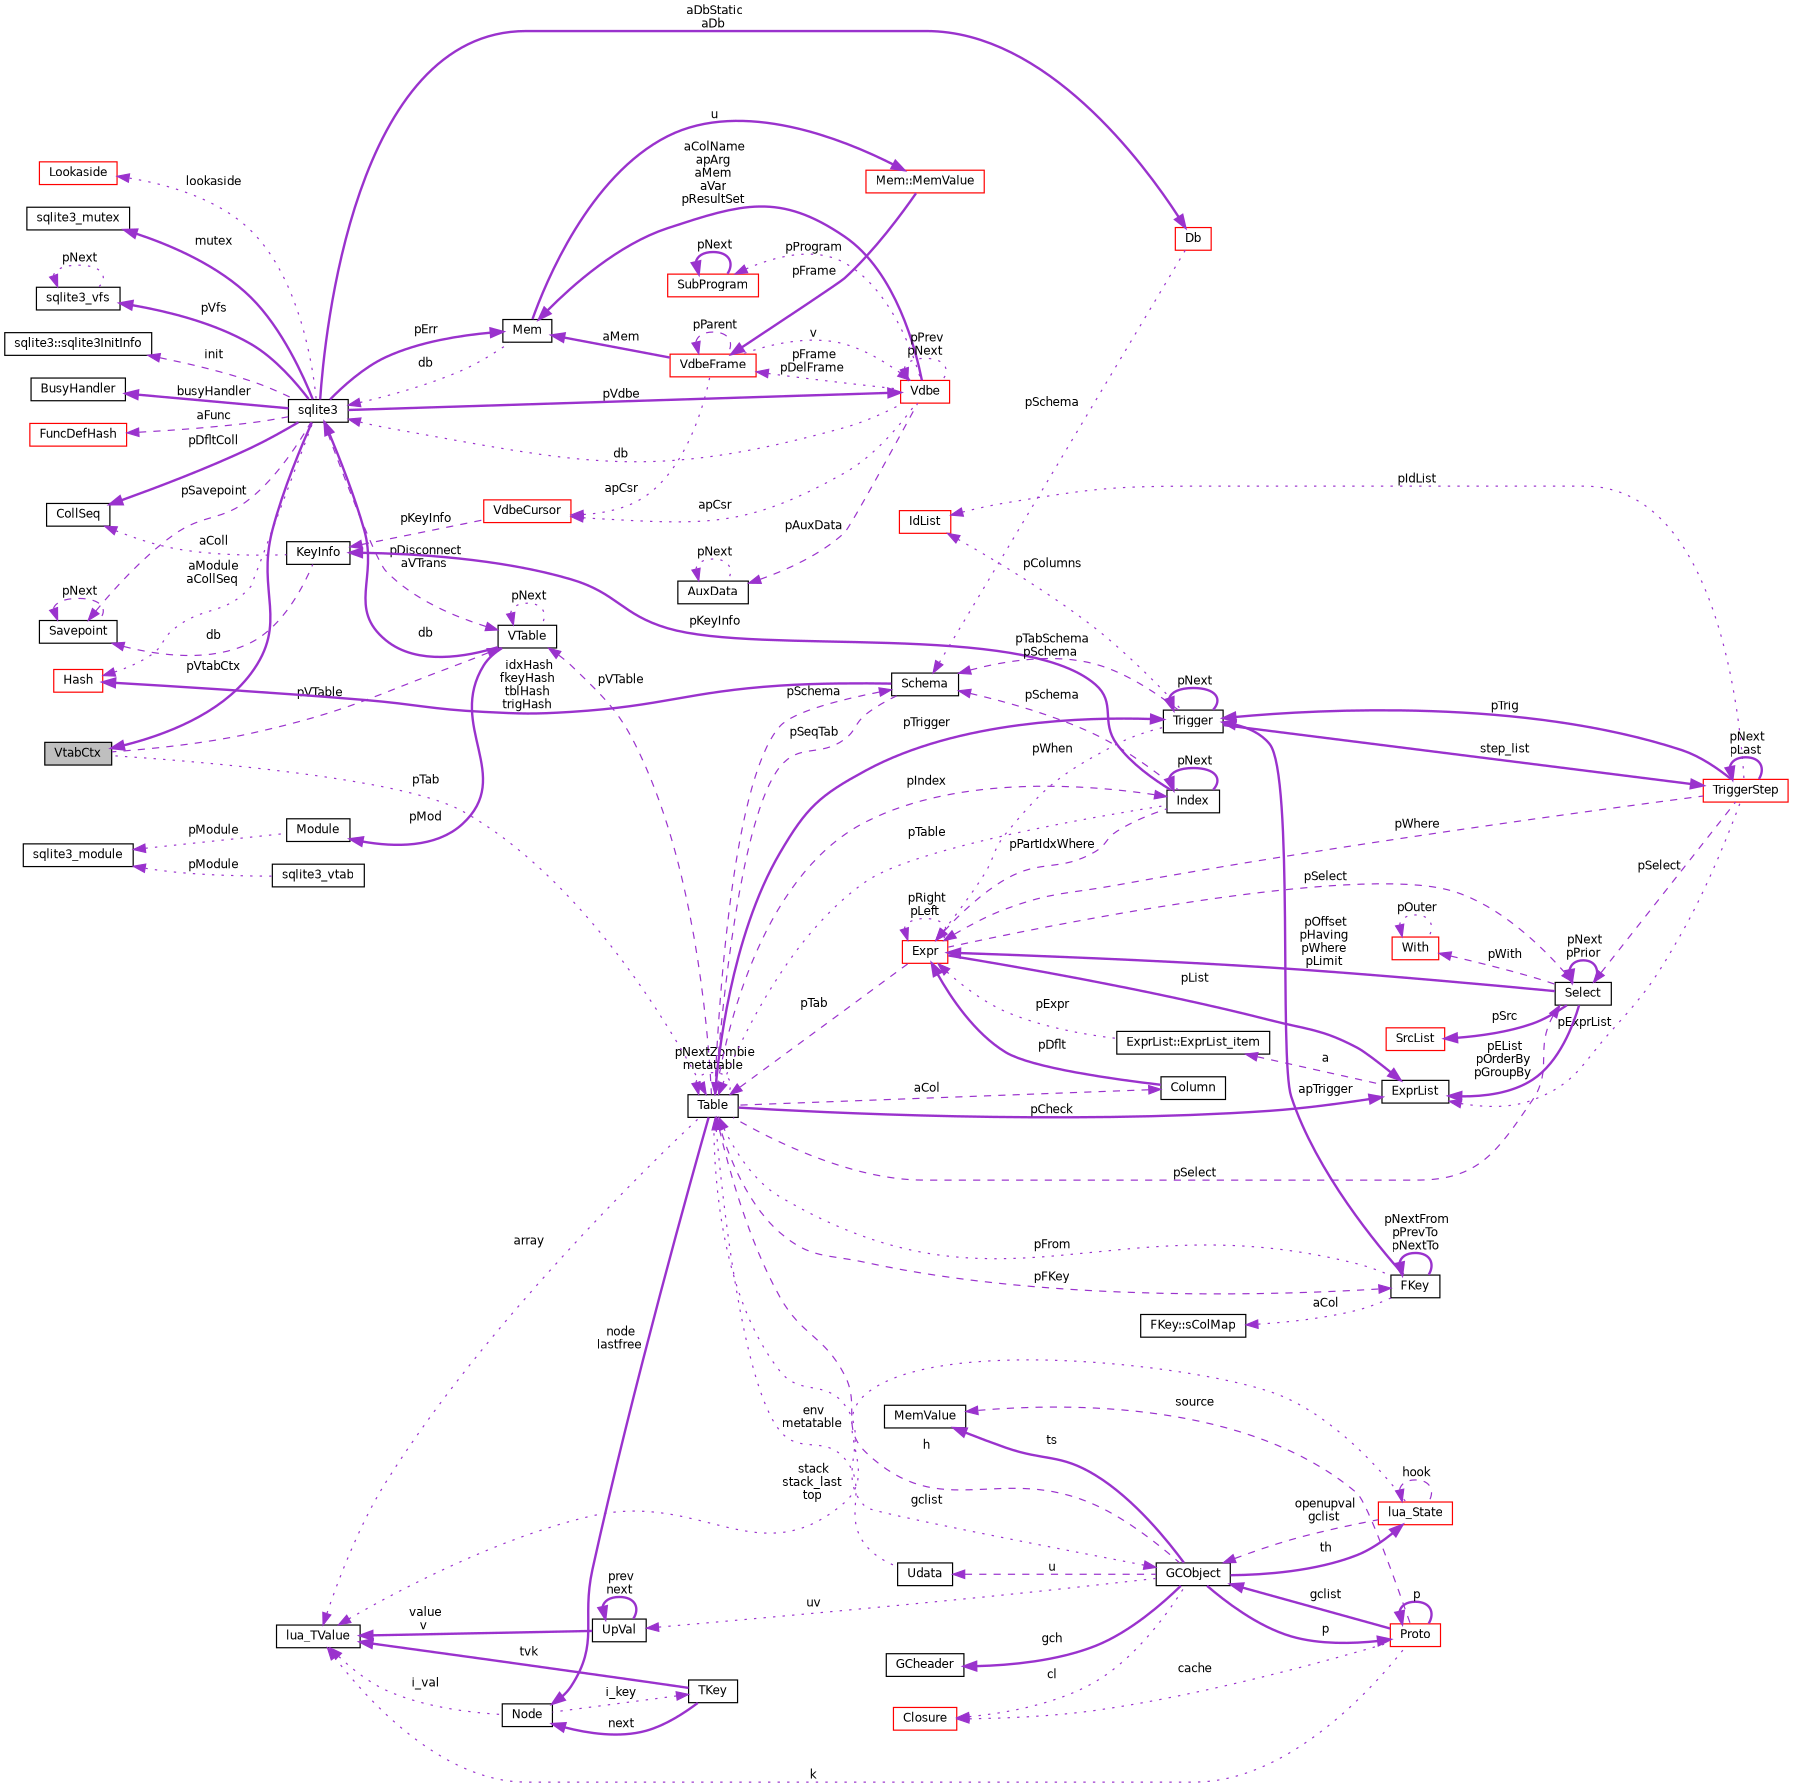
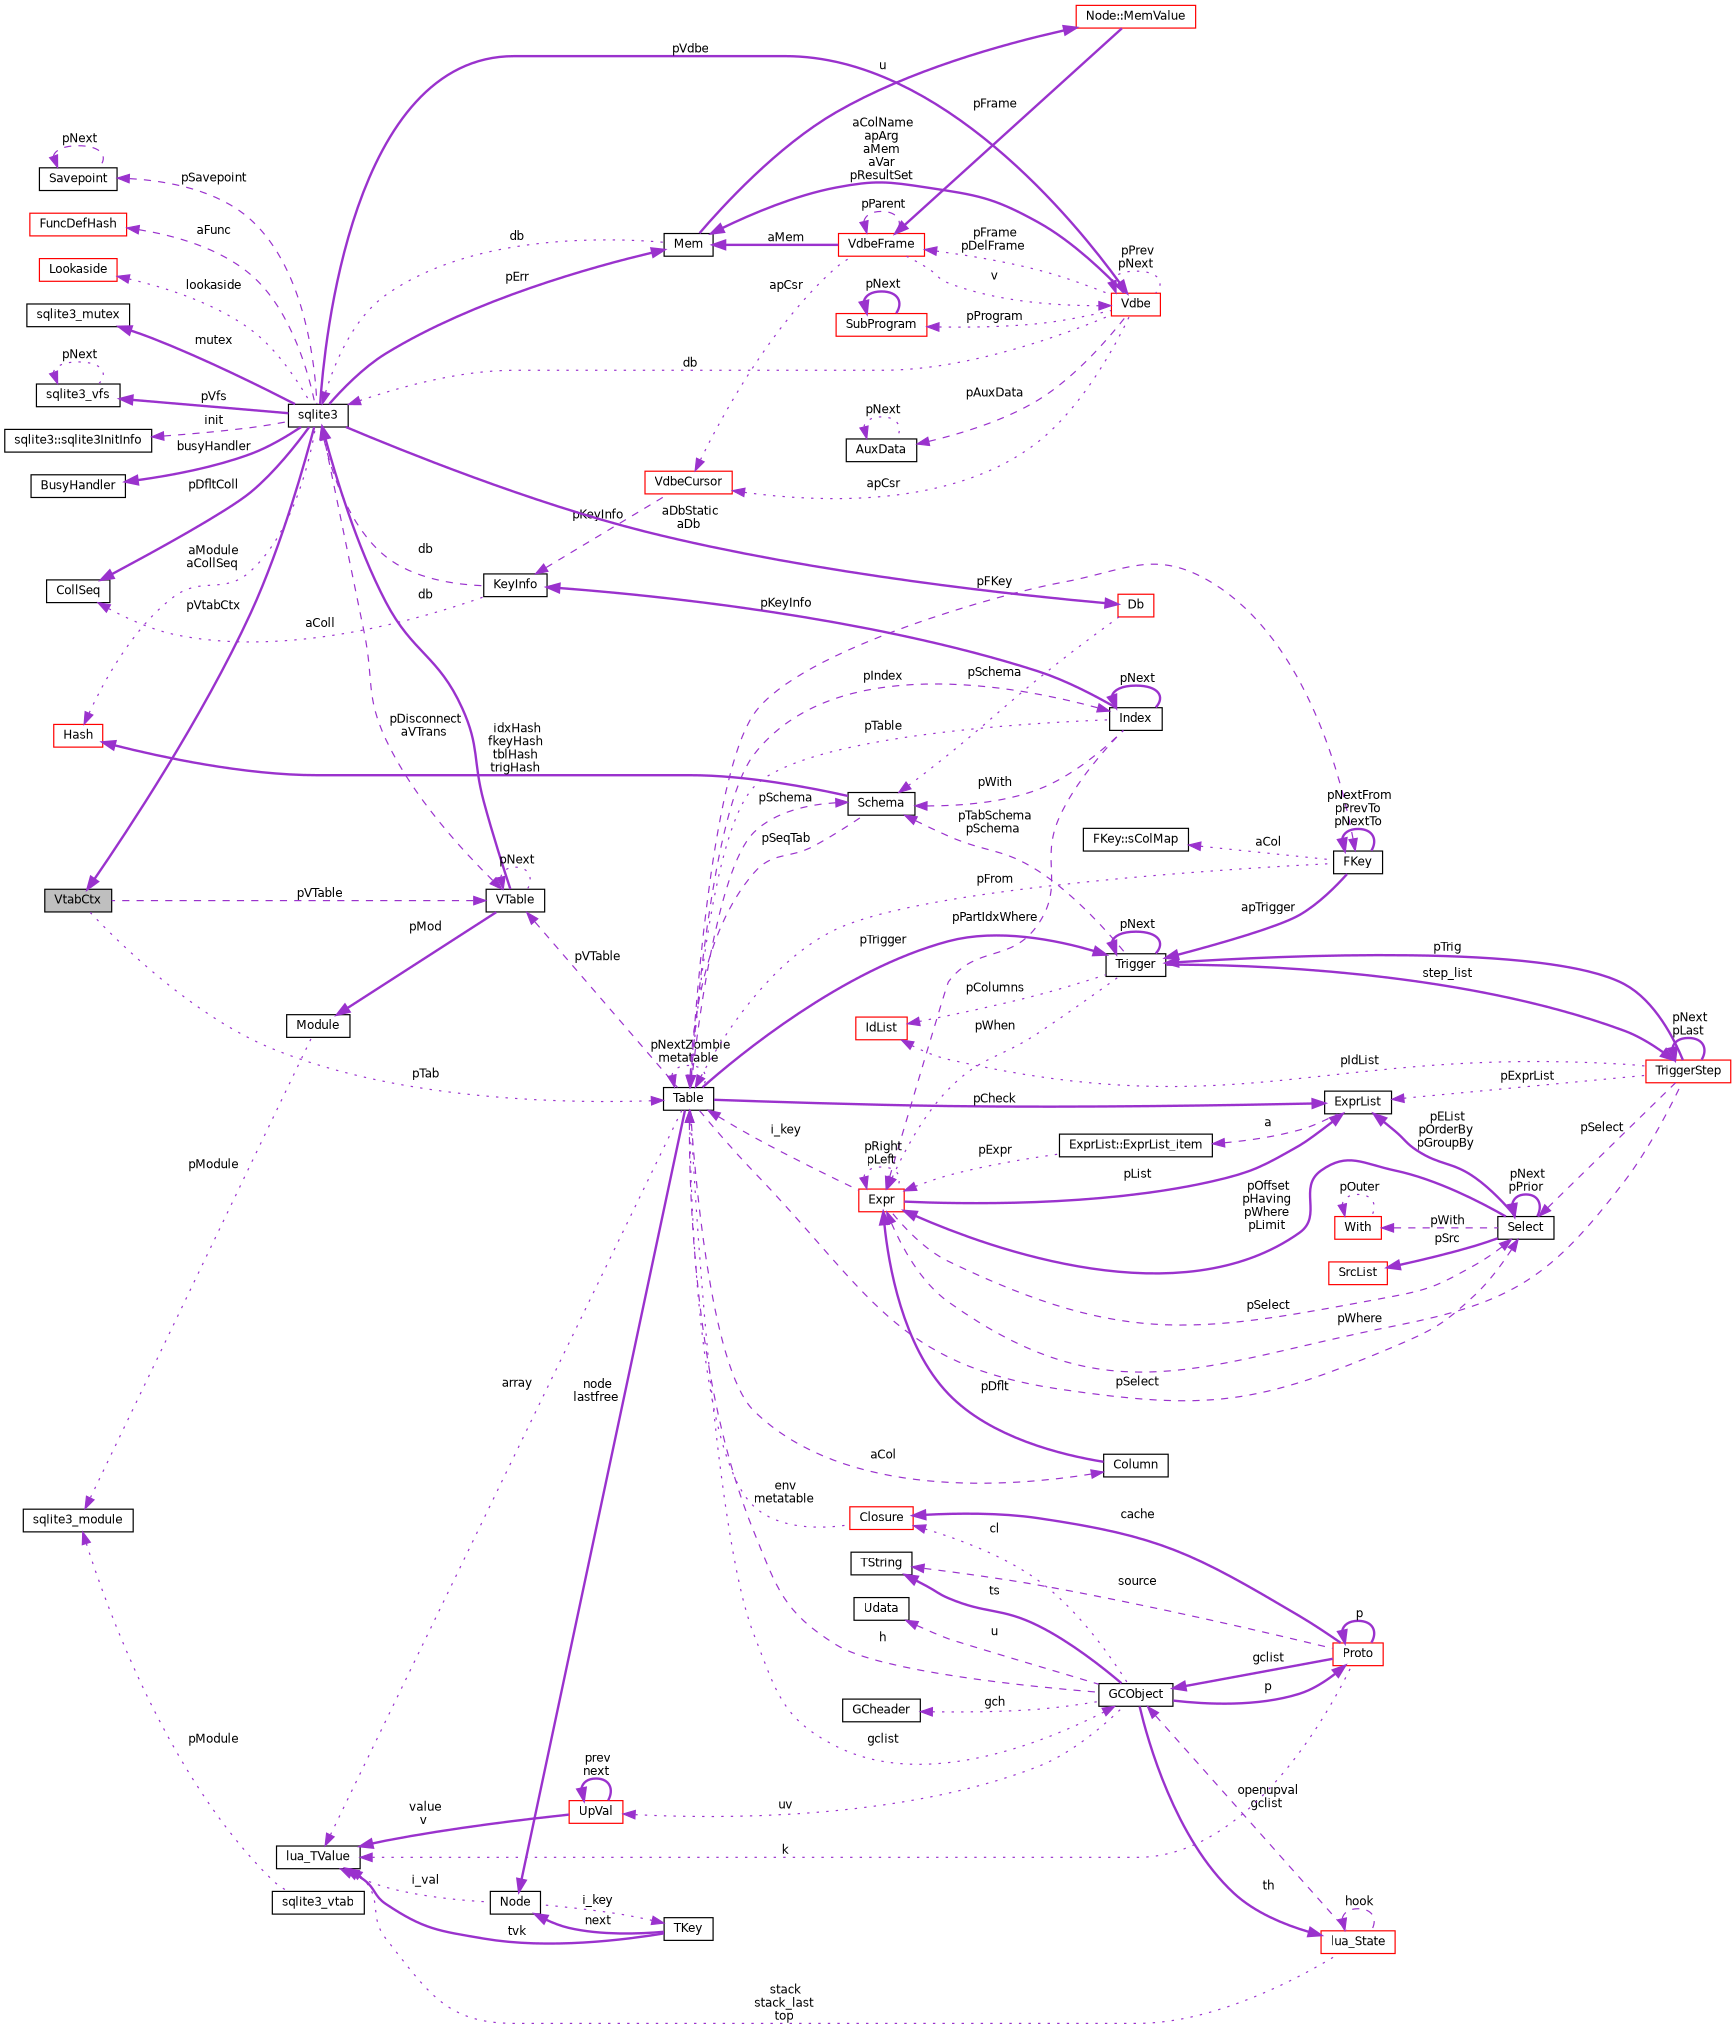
  digraph {
    rankdir=LR
    node [color=black fillcolor=white fontname=Helvetica fontsize=10 shape=record style=filled]
    edge [color=darkorchid3 dir=back fontname=Helvetica fontsize=10 labelfontname=Helvetica labelfontsize=10 style=bold]
    n1 [fillcolor=grey75 fontcolor=black height=0.2 label=VtabCtx width=0.4]
    n2 [height=0.2 label=sqlite3 width=0.4]
    n3 [height=0.2 label=VTable width=0.4]
    n4 [height=0.2 label=Mem width=0.4]
    n5 [color=red height=0.2 label=Vdbe width=0.4]
    n6 [height=0.2 label=KeyInfo width=0.4]
    n7 [height=0.2 label=Table width=0.4]
    n8 [height=0.2 label=Index width=0.4]
    n9 [height=0.2 label=Schema width=0.4]
    n10 [color=red height=0.2 label=Expr width=0.4]
    n11 [height=0.2 label=FKey width=0.4]
    n12 [height=0.2 label=GCObject width=0.4]
    n13 [height=0.2 label=Udata width=0.4]
    n14 [color=red height=0.2 label=VdbeFrame width=0.4]
    n15 [color=red height=0.2 label=VdbeCursor width=0.4]
-   n16 [color=red height=0.2 label="Mem::MemValue" width=0.4]
+   n16 [color=red height=0.2 label="Node::MemValue" width=0.4]
    n17 [height=0.2 label=AuxData width=0.4]
    n18 [color=red height=0.2 label=SubProgram width=0.4]
    n19 [height=0.2 label=CollSeq width=0.4]
    n20 [height=0.2 label=Savepoint width=0.4]
    n21 [color=red height=0.2 label=FuncDefHash width=0.4]
    n22 [color=red height=0.2 label=Lookaside width=0.4]
    n23 [height=0.2 label=sqlite3_mutex width=0.4]
    n24 [height=0.2 label=sqlite3_vfs width=0.4]
    n25 [height=0.2 label="sqlite3::sqlite3InitInfo" width=0.4]
    n26 [height=0.2 label=BusyHandler width=0.4]
    n27 [color=red height=0.2 label=Db width=0.4]
    n28 [height=0.2 label=Trigger width=0.4]
    n29 [color=red height=0.2 label=TriggerStep width=0.4]
    n30 [height=0.2 label=Column width=0.4]
    n31 [height=0.2 label=Select width=0.4]
    n32 [height=0.2 label="ExprList::ExprList_item" width=0.4]
    n33 [color=red height=0.2 label=Proto width=0.4]
    n34 [color=red height=0.2 label=lua_State width=0.4]
    n35 [height=0.2 label="Node" width=0.4]
    n36 [height=0.2 label=TKey width=0.4]
    n37 [height=0.2 label=lua_TValue width=0.4]
-   n38 [height=0.2 label=UpVal width=0.4]
+   n38 [color=red height=0.2 label=UpVal width=0.4]
    n39 [height=0.2 label=ExprList width=0.4]
    n40 [color=red height=0.2 label=With width=0.4]
    n41 [color=red height=0.2 label=SrcList width=0.4]
    n42 [height=0.2 label="FKey::sColMap" width=0.4]
    n43 [color=red height=0.2 label=IdList width=0.4]
-   n44 [height=0.2 label=MemValue width=0.4]
+   n44 [height=0.2 label=TString width=0.4]
    n45 [color=red height=0.2 label=Closure width=0.4]
    n46 [height=0.2 label=GCheader width=0.4]
    n47 [color=red height=0.2 label=Hash width=0.4]
    n48 [height=0.2 label=Module width=0.4]
    n49 [height=0.2 label=sqlite3_module width=0.4]
    n50 [height=0.2 label=sqlite3_vtab width=0.4]
    n1 -> n2 [label=" pVtabCtx"]
    n2 -> n3 [label=" db"]
    n2 -> n4 [label=" db" style=dotted]
    n2 -> n5 [label=" db" style=dotted]
-   n20 -> n6 [label=" db" style=dashed]
+   n2 -> n6 [label=" db" style=dashed]
    n3 -> n1 [label=" pVTable" style=dashed]
    n3 -> n2 [label=" pDisconnect\naVTrans" style=dashed]
    n3 -> n3 [label=" pNext" style=dotted]
    n3 -> n7 [label=" pVTable" style=dashed]
    n4 -> n2 [label=" pErr"]
    n4 -> n5 [label=" aColName\napArg\naMem\naVar\npResultSet"]
    n4 -> n14 [label=" aMem"]
    n5 -> n2 [label=" pVdbe"]
    n5 -> n5 [label=" pPrev\npNext" style=dotted]
    n5 -> n14 [label=" v" style=dotted]
    n6 -> n8 [label=" pKeyInfo"]
    n6 -> n15 [label=" pKeyInfo" style=dashed]
    n7 -> n1 [label=" pTab" style=dotted]
    n7 -> n7 [label=" pNextZombie\nmetatable" style=dotted]
    n7 -> n8 [label=" pTable" style=dotted]
    n7 -> n9 [label=" pSeqTab" style=dashed]
-   n7 -> n10 [label=" pTab" style=dashed]
+   n7 -> n10 [label=" i_key" style=dashed]
    n7 -> n11 [label=" pFrom" style=dotted]
    n7 -> n12 [label=" h" style=dashed]
-   n7 -> n13 [label=" env\nmetatable" style=dotted]
+   n7 -> n45 [label=" env\nmetatable" style=dotted]
    n8 -> n7 [label=" pIndex" style=dashed]
    n8 -> n8 [label=" pNext"]
    n9 -> n7 [label=" pSchema" style=dashed]
-   n9 -> n8 [label=" pSchema" style=dashed]
+   n9 -> n8 [label=" pWith" style=dashed]
    n9 -> n27 [label=" pSchema" style=dotted]
    n9 -> n28 [label=" pTabSchema\npSchema" style=dashed]
    n10 -> n8 [label=" pPartIdxWhere" style=dashed]
    n10 -> n10 [label=" pRight\npLeft" style=dotted]
    n10 -> n28 [label=" pWhen" style=dotted]
    n10 -> n29 [label=" pWhere" style=dashed]
    n10 -> n30 [label=" pDflt"]
    n10 -> n31 [label=" pOffset\npHaving\npWhere\npLimit"]
    n10 -> n32 [label=" pExpr" style=dotted]
    n11 -> n7 [label=" pFKey" style=dashed]
    n11 -> n11 [label=" pNextFrom\npPrevTo\npNextTo"]
    n12 -> n7 [label=" gclist" style=dotted]
    n12 -> n33 [label=" gclist"]
    n12 -> n34 [label=" openupval\ngclist" style=dashed]
    n13 -> n12 [label=" u" style=dashed]
    n14 -> n5 [label=" pFrame\npDelFrame" style=dotted]
    n14 -> n14 [label=" pParent" style=dashed]
    n14 -> n16 [label=" pFrame"]
    n15 -> n5 [label=" apCsr" style=dotted]
    n15 -> n14 [label=" apCsr" style=dotted]
    n16 -> n4 [label=" u"]
    n17 -> n5 [label=" pAuxData" style=dashed]
    n17 -> n17 [label=" pNext" style=dotted]
    n18 -> n5 [label=" pProgram" style=dotted]
    n18 -> n18 [label=" pNext"]
    n19 -> n2 [label=" pDfltColl"]
    n19 -> n6 [label=" aColl" style=dotted]
    n20 -> n2 [label=" pSavepoint" style=dashed]
    n20 -> n20 [label=" pNext" style=dashed]
    n21 -> n2 [label=" aFunc" style=dashed]
    n22 -> n2 [label=" lookaside" style=dotted]
    n23 -> n2 [label=" mutex"]
    n24 -> n2 [label=" pVfs"]
    n24 -> n24 [label=" pNext" style=dotted]
    n25 -> n2 [label=" init" style=dashed]
    n26 -> n2 [label=" busyHandler"]
    n27 -> n2 [label=" aDbStatic\naDb"]
    n28 -> n7 [label=" pTrigger"]
    n28 -> n11 [label=" apTrigger"]
    n28 -> n28 [label=" pNext"]
    n28 -> n29 [label=" pTrig"]
    n29 -> n28 [label=" step_list"]
    n29 -> n29 [label=" pNext\npLast"]
    n30 -> n7 [label=" aCol" style=dashed]
    n31 -> n7 [label=" pSelect" style=dashed]
    n31 -> n10 [label=" pSelect" style=dashed]
    n31 -> n29 [label=" pSelect" style=dashed]
    n31 -> n31 [label=" pNext\npPrior"]
    n32 -> n39 [label=" a" style=dashed]
    n33 -> n12 [label=" p"]
    n33 -> n33 [label=" p"]
    n34 -> n12 [label=" th"]
    n34 -> n34 [label=" hook" style=dashed]
    n35 -> n7 [label=" node\nlastfree"]
    n35 -> n36 [label=" next"]
    n36 -> n35 [label=" i_key" style=dotted]
    n37 -> n7 [label=" array" style=dotted]
    n37 -> n33 [label=" k" style=dotted]
    n37 -> n34 [label=" stack\nstack_last\ntop" style=dotted]
    n37 -> n35 [label=" i_val" style=dotted]
    n37 -> n36 [label=" tvk"]
    n37 -> n38 [label=" value\nv"]
    n38 -> n12 [label=" uv" style=dotted]
    n38 -> n38 [label=" prev\nnext"]
    n39 -> n7 [label=" pCheck"]
    n39 -> n10 [label=" pList"]
    n39 -> n29 [label=" pExprList" style=dotted]
    n39 -> n31 [label=" pEList\npOrderBy\npGroupBy"]
    n40 -> n31 [label=" pWith" style=dashed]
    n40 -> n40 [label=" pOuter" style=dotted]
    n41 -> n31 [label=" pSrc"]
    n42 -> n11 [label=" aCol" style=dotted]
    n43 -> n28 [label=" pColumns" style=dotted]
    n43 -> n29 [label=" pIdList" style=dotted]
    n44 -> n12 [label=" ts"]
    n44 -> n33 [label=" source" style=dashed]
    n45 -> n12 [label=" cl" style=dotted]
-   n45 -> n33 [label=" cache" style=dotted]
-   n46 -> n12 [label=" gch"]
+   n45 -> n33 [label=" cache"]
+   n46 -> n12 [label=" gch" style=dotted]
    n47 -> n2 [label=" aModule\naCollSeq" style=dotted]
    n47 -> n9 [label=" idxHash\nfkeyHash\ntblHash\ntrigHash"]
    n48 -> n3 [label=" pMod"]
    n49 -> n48 [label=" pModule" style=dotted]
    n49 -> n50 [label=" pModule" style=dotted]
  }
